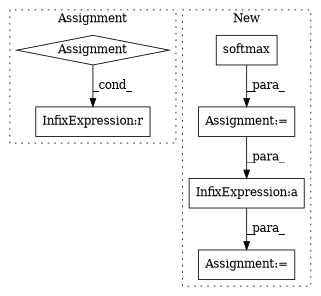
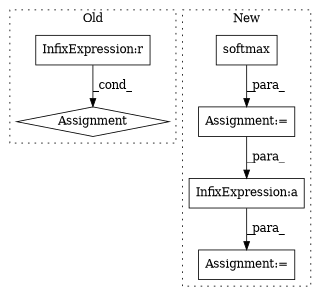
  digraph {
    node [a=27 l=3 shape=box]
    n1 [a=25 label=Assignment s=2638 shape=diamond]
    n2 [l=4 label="InfixExpression:r" s=2629]
    n3 [a=32 l="8,1" label=softmax s="2284,2298"]
    n4 [label="InfixExpression:a" s=2421]
    n5 [a=7 l=1 label="Assignment:=" s=2713]
    n6 [a=7 l=1 label="Assignment:=" s=2269]
    subgraph cluster_1 {
-     label=Assignment
+     label=Old
      style=dotted
      n1
      n2
    }
    subgraph cluster_2 {
      label=New
      style=dotted
      n3
      n4
      n5
      n6
    }
-   n1 -> n2 [label=_cond_]
+   n2 -> n1 [label=_cond_]
    n3 -> n6 [label=_para_]
    n4 -> n5 [label=_para_]
    n6 -> n4 [label=_para_]
  }
